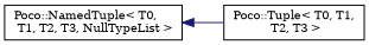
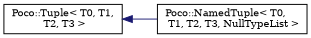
  digraph {
    rankdir=LR
    fontname="DejaVu Serif"
    node [color=black fillcolor=white fontname="DejaVu Serif" fontsize=10 shape=record style=filled]
    n1 [height=0.2 label="Poco::Tuple\< T0, T1,\l T2, T3 \>" width=0.4]
    n2 [height=0.2 label="Poco::NamedTuple\< T0,\l T1, T2, T3, NullTypeList \>" width=0.4]
-   n2 -> n1 [color=midnightblue dir=back fontname="DejaVu Serif" fontsize=10 labelfontname=Helvetica labelfontsize=10 style=solid]
+   n1 -> n2 [color=midnightblue dir=back fontname="DejaVu Serif" fontsize=10 labelfontname=Helvetica labelfontsize=10 style=solid]
  }
